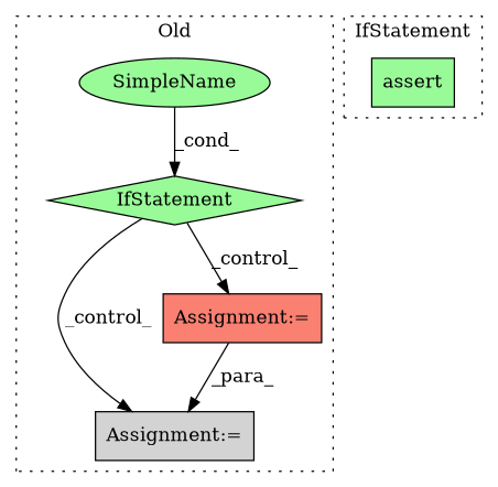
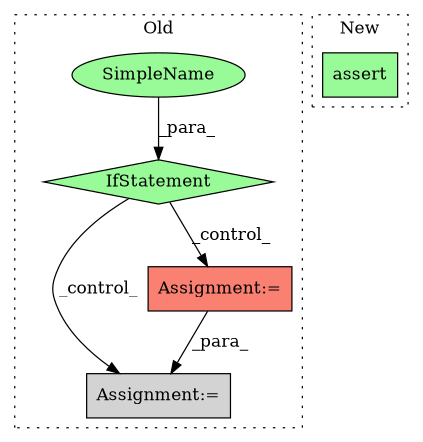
  digraph {
    node [a=7 fillcolor=palegreen l=1 shape=box style=filled]
    n1 [a=25 l="4,2" label=IfStatement s="11384,11437" shape=diamond]
    n2 [a=42 label=SimpleName shape=ellipse l=""]
    n3 [fillcolor=lightgrey label="Assignment:=" s=11540]
    n4 [fillcolor=salmon label="Assignment:=" s=11452]
    n5 [a=6 l=7 label=assert s=11644]
    subgraph cluster_1 {
      label=Old
      style=dotted
      n1
      n2
      n3
      n4
    }
    subgraph cluster_2 {
-     label=IfStatement
+     label=New
      style=dotted
      n5
    }
    n1 -> n3 [label=_control_]
    n1 -> n4 [label=_control_]
-   n2 -> n1 [label=_cond_]
+   n2 -> n1 [label=_para_]
    n4 -> n3 [label=_para_]
  }
